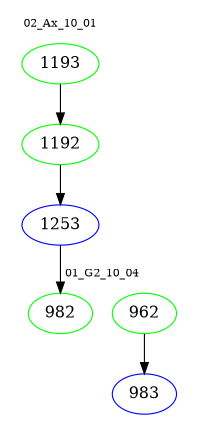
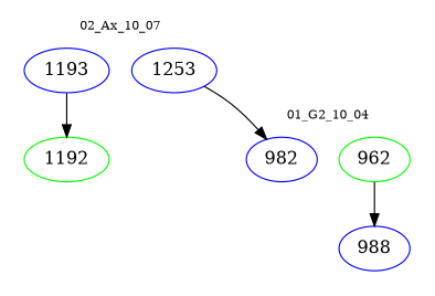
  digraph {
    node [color=blue]
    edge [color=black]
    n1 [color=green label=1192]
-   n2 [color=green label=1193]
+   n2 [label=1193]
    n3 [label=1253]
    n4 [color=green label=962]
-   n5 [label=983]
-   n6 [color=green label=982]
+   n5 [label=988]
+   n6 [label=982]
    subgraph cluster_1 {
      color=white
      fontsize=10
-     label="02_Ax_10_01"
+     label="02_Ax_10_07"
      n1
      n2
      n3
    }
    subgraph cluster_2 {
      color=white
      fontsize=10
      label="01_G2_10_04"
      n4
      n5
      n6
    }
-   n1 -> n3
    n2 -> n1
    n3 -> n6
    n4 -> n5
  }
